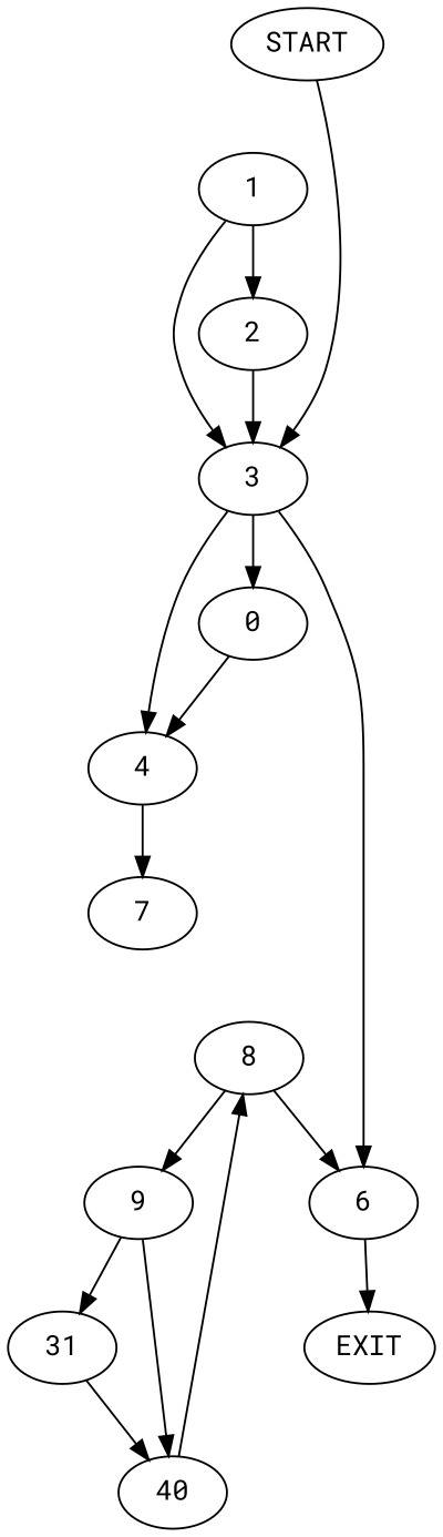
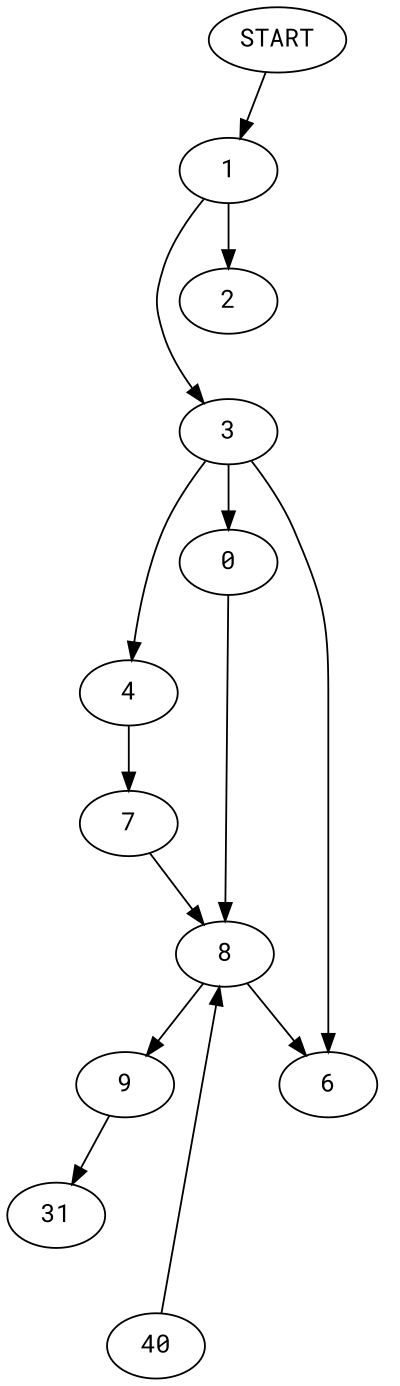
  digraph {
    fontname="Roboto Mono"
    node [fontname="Roboto Mono"]
    edge [fontname="Roboto Mono"]
    n1 [label=START]
    1
    2
    3
    4
    n6 [label=0]
    6
    7
-   n9 [label=EXIT]
    8
    9
    n12 [label=40]
    n13 [label=31]
-   n1 -> 3
+   n1 -> 1
    1 -> 2
    1 -> 3
-   2 -> 3
    3 -> 4
    3 -> n6
    3 -> 6
    4 -> 7
-   n6 -> 4
-   6 -> n9
+   n6 -> 8
+   7 -> 8
    8 -> 6
    8 -> 9
-   9 -> n12
    9 -> n13
    n12 -> 8
-   n13 -> n12
  }
